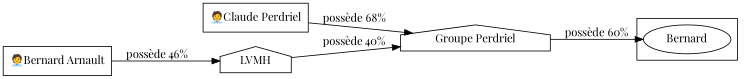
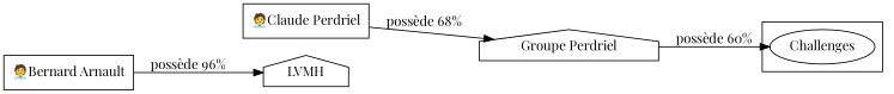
  digraph {
    fontname="Playfair Display"
    rankdir=LR
    node [fontname="Playfair Display" shape=box]
    edge [fontname="Playfair Display"]
    n1 [label="🧑‍💼Claude Perdriel"]
    n2 [label="🧑‍💼Bernard Arnault"]
-   n3 [label=Bernard shape=""]
+   n3 [label=Challenges shape=""]
    n4 [label="Groupe Perdriel" shape=house]
    n5 [label=LVMH shape=house]
    subgraph sub_1 {
      n1
      n2
    }
    subgraph cluster_2 {
      n3
    }
    n1 -> n4 [label="possède 68%"]
-   n2 -> n5 [label="possède 46%"]
+   n2 -> n5 [label="possède 96%"]
    n4 -> n3 [label="possède 60%"]
-   n5 -> n4 [label="possède 40%"]
  }
